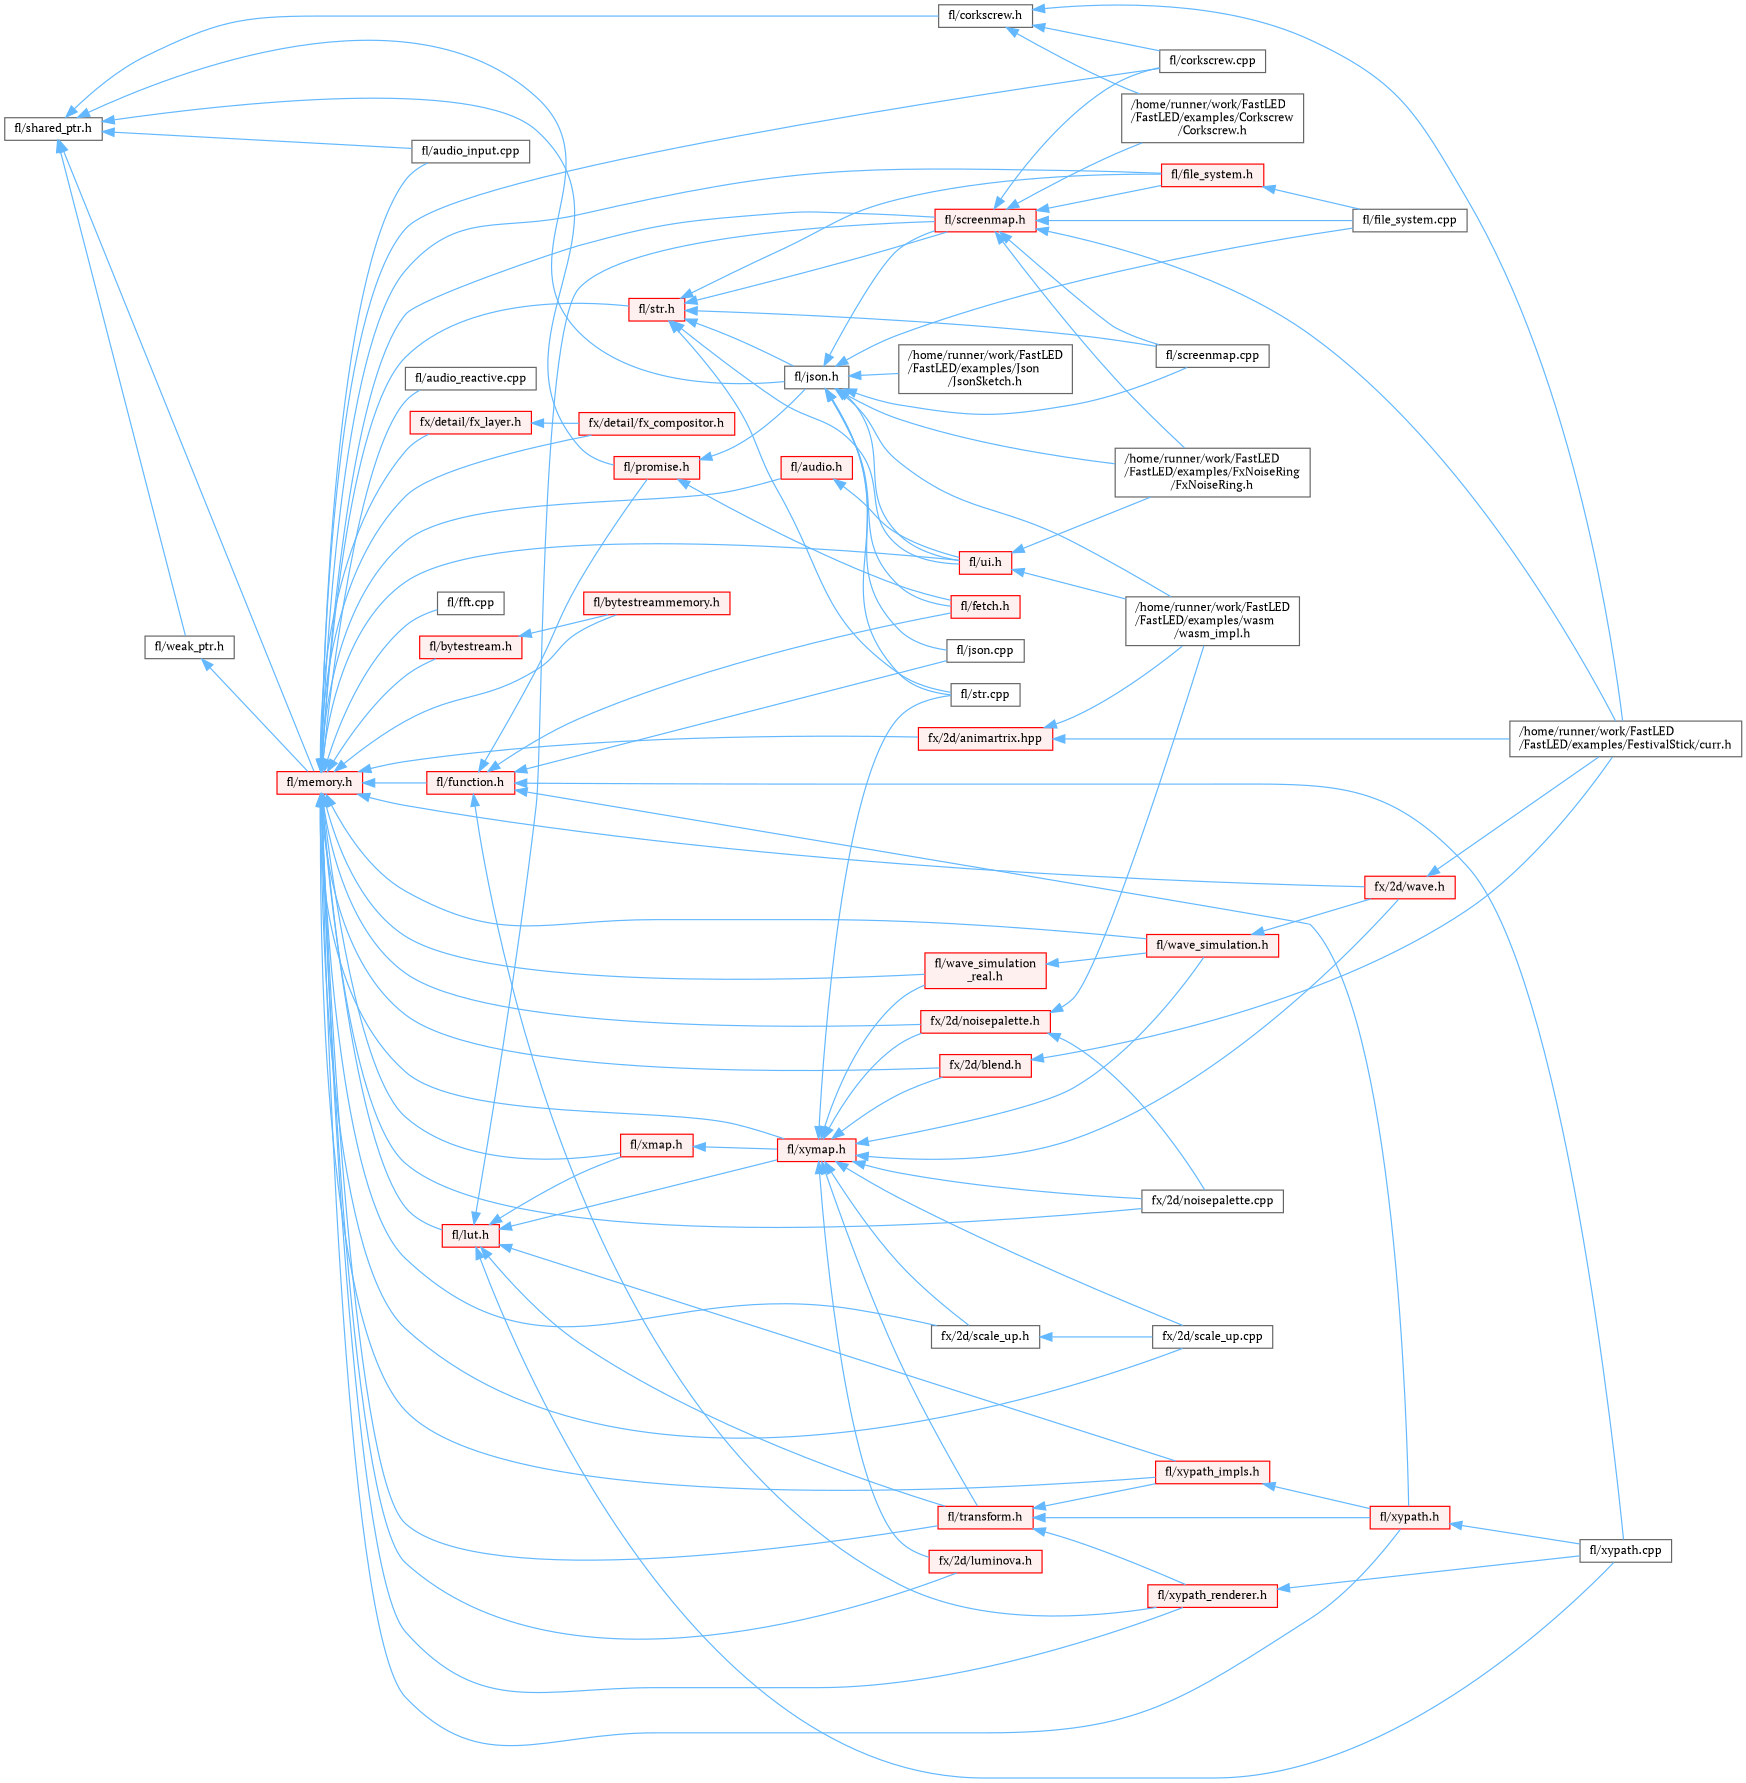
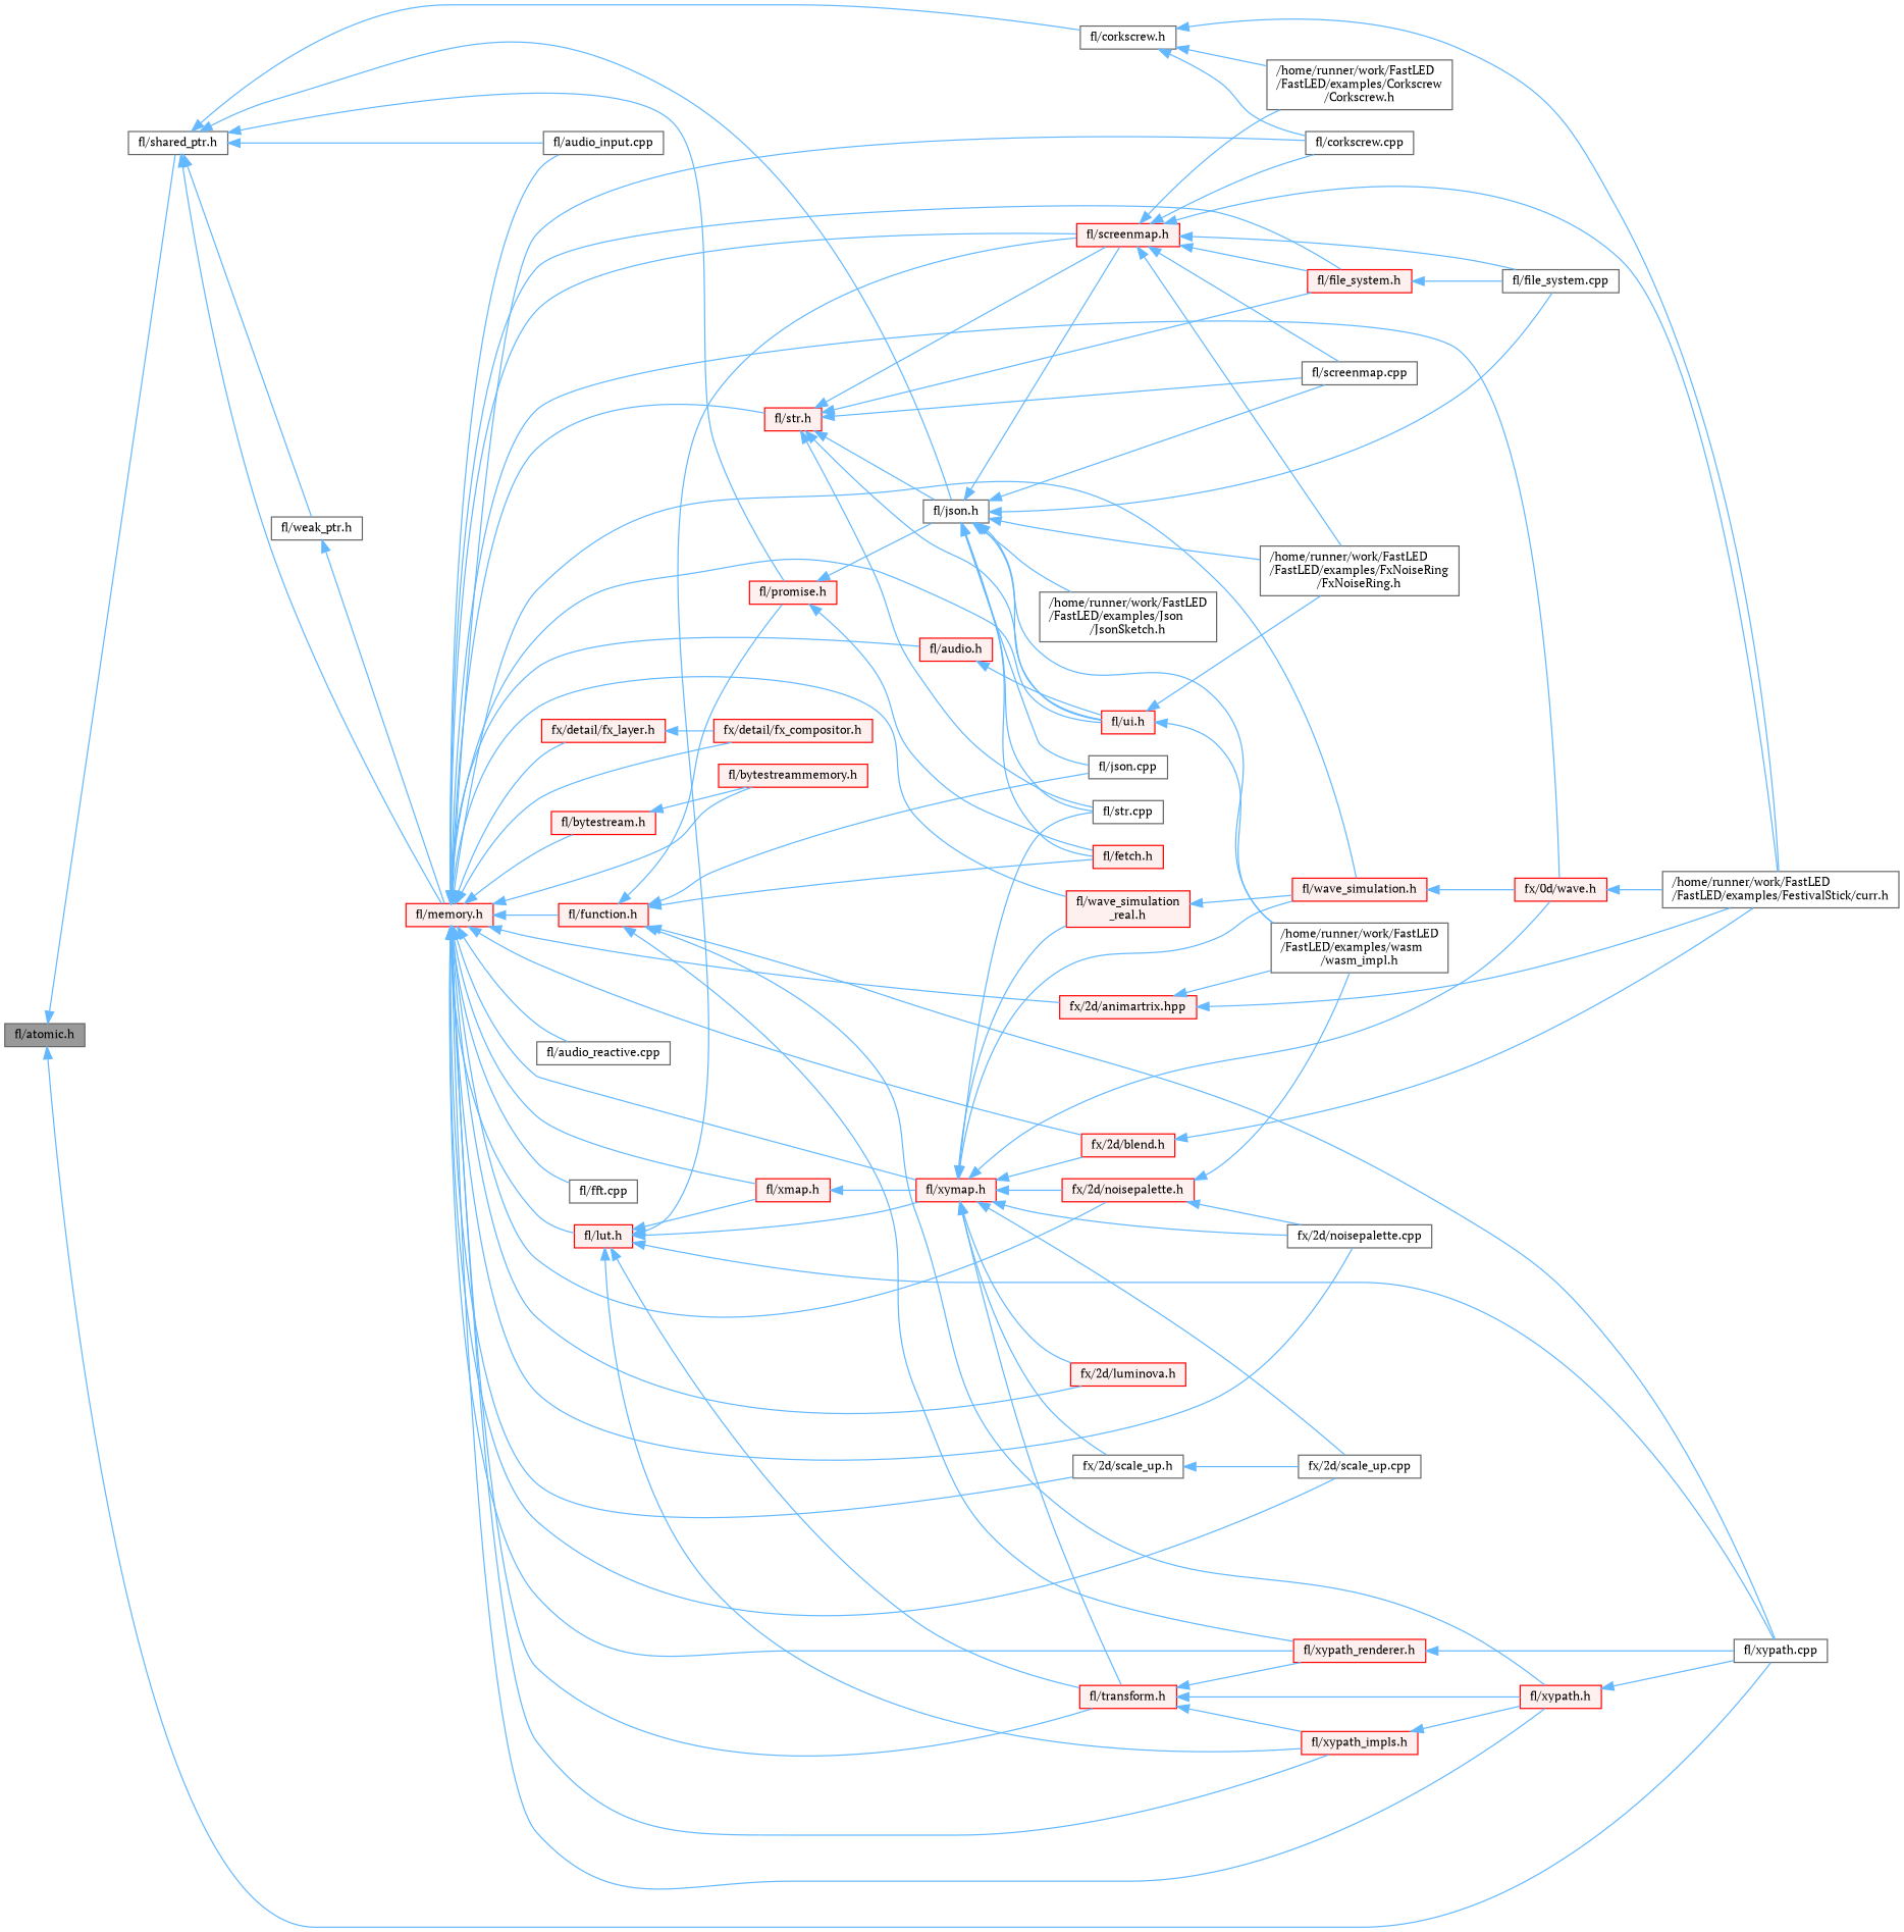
  digraph {
    fontname="PT Serif"
    rankdir=LR
    node [color=red fillcolor="#FFF0F0" fontname="PT Serif" fontsize=10 shape=box style=filled]
    edge [color=steelblue1 dir=back fontname="PT Serif" fontsize=10 labelfontname=Helvetica labelfontsize=10 style=solid]
+   n1 [color=gray40 fillcolor=grey60 fontcolor=black height=0.2 label="fl/atomic.h" width=0.4]
    n2 [color=grey40 fillcolor=white height=0.2 label="fl/shared_ptr.h" width=0.4]
    n3 [color=grey40 fillcolor=white height=0.2 label="fl/xypath.cpp" width=0.4]
    n4 [color=grey40 fillcolor=white height=0.2 label="fl/audio_input.cpp" width=0.4]
    n5 [color=grey40 fillcolor=white height=0.2 label="fl/corkscrew.h" width=0.4]
    n6 [color=grey40 fillcolor=white height=0.2 label="fl/json.h" width=0.4]
    n7 [height=0.2 label="fl/memory.h" width=0.4]
    n8 [height=0.2 label="fl/promise.h" width=0.4]
    n9 [color=grey40 fillcolor=white height=0.2 label="fl/weak_ptr.h" width=0.4]
    n10 [color=grey40 fillcolor=white height=0.2 label="/home/runner/work/FastLED\l/FastLED/examples/Corkscrew\l/Corkscrew.h" width=0.4]
    n11 [color=grey40 fillcolor=white height=0.2 label="/home/runner/work/FastLED\l/FastLED/examples/FestivalStick/curr.h" width=0.4]
    n12 [color=grey40 fillcolor=white height=0.2 label="fl/corkscrew.cpp" width=0.4]
    n13 [color=grey40 fillcolor=white height=0.2 label="/home/runner/work/FastLED\l/FastLED/examples/FxNoiseRing\l/FxNoiseRing.h" width=0.4]
    n14 [color=grey40 fillcolor=white height=0.2 label="/home/runner/work/FastLED\l/FastLED/examples/Json\l/JsonSketch.h" width=0.4]
    n15 [color=grey40 fillcolor=white height=0.2 label="/home/runner/work/FastLED\l/FastLED/examples/wasm\l/wasm_impl.h" width=0.4]
    n16 [height=0.2 label="fl/fetch.h" width=0.4]
    n17 [color=grey40 fillcolor=white height=0.2 label="fl/file_system.cpp" width=0.4]
    n18 [color=grey40 fillcolor=white height=0.2 label="fl/json.cpp" width=0.4]
    n19 [color=grey40 fillcolor=white height=0.2 label="fl/screenmap.cpp" width=0.4]
    n20 [height=0.2 label="fl/screenmap.h" width=0.4]
    n21 [color=grey40 fillcolor=white height=0.2 label="fl/str.cpp" width=0.4]
    n22 [height=0.2 label="fl/ui.h" width=0.4]
    n23 [height=0.2 label="fl/file_system.h" width=0.4]
    n24 [height=0.2 label="fl/audio.h" width=0.4]
    n25 [color=grey40 fillcolor=white height=0.2 label="fl/audio_reactive.cpp" width=0.4]
    n26 [height=0.2 label="fl/bytestream.h" width=0.4]
    n27 [height=0.2 label="fl/bytestreammemory.h" width=0.4]
    n28 [color=grey40 fillcolor=white height=0.2 label="fl/fft.cpp" width=0.4]
    n29 [height=0.2 label="fl/function.h" width=0.4]
    n30 [height=0.2 label="fl/xypath.h" width=0.4]
    n31 [height=0.2 label="fl/xypath_renderer.h" width=0.4]
    n32 [height=0.2 label="fl/lut.h" width=0.4]
    n33 [height=0.2 label="fl/transform.h" width=0.4]
    n34 [height=0.2 label="fl/xypath_impls.h" width=0.4]
    n35 [height=0.2 label="fl/xmap.h" width=0.4]
    n36 [height=0.2 label="fl/xymap.h" width=0.4]
    n37 [height=0.2 label="fl/wave_simulation.h" width=0.4]
-   n38 [height=0.2 label="fx/2d/wave.h" width=0.4]
+   n38 [height=0.2 label="fx/0d/wave.h" width=0.4]
    n39 [height=0.2 label="fl/wave_simulation\l_real.h" width=0.4]
    n40 [height=0.2 label="fx/2d/animartrix.hpp" width=0.4]
    n41 [height=0.2 label="fx/2d/blend.h" width=0.4]
    n42 [height=0.2 label="fx/2d/luminova.h" width=0.4]
    n43 [color=grey40 fillcolor=white height=0.2 label="fx/2d/noisepalette.cpp" width=0.4]
    n44 [height=0.2 label="fx/2d/noisepalette.h" width=0.4]
    n45 [color=grey40 fillcolor=white height=0.2 label="fx/2d/scale_up.cpp" width=0.4]
    n46 [color=grey40 fillcolor=white height=0.2 label="fx/2d/scale_up.h" width=0.4]
    n47 [height=0.2 label="fl/str.h" width=0.4]
    n48 [height=0.2 label="fx/detail/fx_compositor.h" width=0.4]
    n49 [height=0.2 label="fx/detail/fx_layer.h" width=0.4]
+   n1 -> n2
+   n1 -> n3
    n2 -> n4
    n2 -> n5
    n2 -> n6
    n2 -> n7
    n2 -> n8
    n2 -> n9
    n5 -> n10
    n5 -> n11
    n5 -> n12
    n6 -> n13
    n6 -> n14
    n6 -> n15
    n6 -> n16
    n6 -> n17
    n6 -> n18
    n6 -> n19
    n6 -> n20
    n6 -> n21
    n6 -> n22
    n7 -> n4
    n7 -> n12
    n7 -> n20
    n7 -> n22
    n7 -> n23
    n7 -> n24
    n7 -> n25
    n7 -> n26
    n7 -> n27
    n7 -> n28
    n7 -> n29
    n7 -> n30
    n7 -> n31
    n7 -> n32
    n7 -> n33
    n7 -> n34
    n7 -> n35
    n7 -> n36
    n7 -> n37
    n7 -> n38
    n7 -> n39
    n7 -> n40
    n7 -> n41
    n7 -> n42
    n7 -> n43
    n7 -> n44
    n7 -> n45
    n7 -> n46
    n7 -> n47
    n7 -> n48
    n7 -> n49
    n8 -> n6
    n8 -> n16
    n9 -> n7
    n20 -> n10
    n20 -> n11
    n20 -> n12
    n20 -> n13
    n20 -> n17
    n20 -> n19
    n20 -> n23
    n22 -> n13
    n22 -> n15
    n23 -> n17
    n24 -> n22
    n26 -> n27
    n29 -> n3
    n29 -> n8
    n29 -> n16
    n29 -> n18
    n29 -> n30
    n29 -> n31
    n30 -> n3
    n31 -> n3
    n32 -> n3
    n32 -> n20
    n32 -> n33
    n32 -> n34
    n32 -> n35
    n32 -> n36
    n33 -> n30
    n33 -> n31
    n33 -> n34
    n34 -> n30
    n35 -> n36
    n36 -> n21
    n36 -> n33
    n36 -> n37
    n36 -> n38
    n36 -> n39
    n36 -> n41
    n36 -> n42
    n36 -> n43
    n36 -> n44
    n36 -> n45
    n36 -> n46
    n37 -> n38
    n38 -> n11
    n39 -> n37
    n40 -> n11
    n40 -> n15
    n41 -> n11
    n44 -> n15
    n44 -> n43
    n46 -> n45
    n47 -> n6
    n47 -> n19
    n47 -> n20
    n47 -> n21
    n47 -> n22
    n47 -> n23
    n49 -> n48
  }
